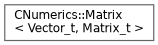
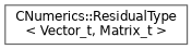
  digraph {
    rankdir=LR
-   n1 [color=grey40 fillcolor=white fontname=Helvetica fontsize=10 height=0.2 label="CNumerics::Matrix\l\< Vector_t, Matrix_t \>" shape=box style=filled width=0.4]
+   n1 [color=grey40 fillcolor=white fontname=Helvetica fontsize=10 height=0.2 label="CNumerics::ResidualType\l\< Vector_t, Matrix_t \>" shape=box style=filled width=0.4]
  }
